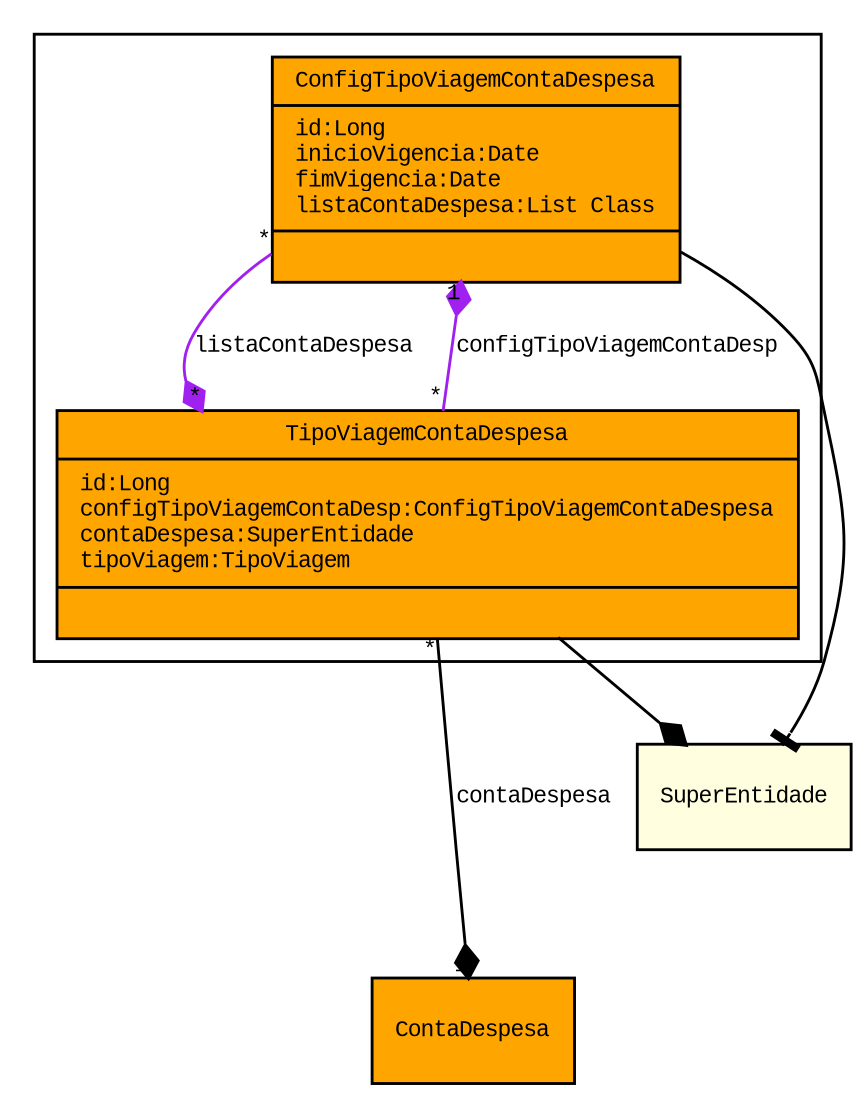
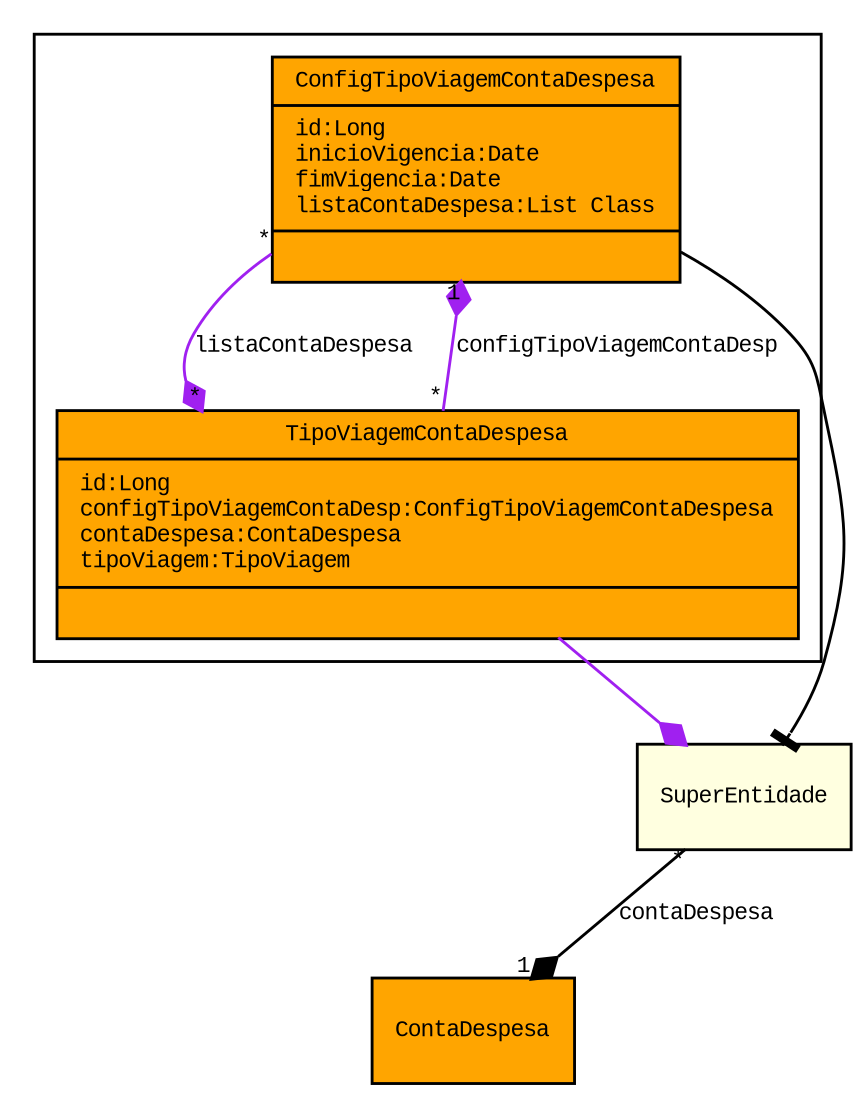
  digraph {
    fontname="Liberation Mono"
    fontsize=8
    node [fillcolor=orange fontname="Liberation Mono" fontsize=8 shape=record style=filled]
    edge [arrowhead=diamond color=black fontname="Liberation Mono" fontsize=8 taillabel="*"]
    n1 [label="{ConfigTipoViagemContaDespesa|id:Long\linicioVigencia:Date\lfimVigencia:Date\llistaContaDespesa:List Class\l|\l}"]
-   n2 [label="{TipoViagemContaDespesa|id:Long\lconfigTipoViagemContaDesp:ConfigTipoViagemContaDespesa\lcontaDespesa:SuperEntidade\ltipoViagem:TipoViagem\l|\l}"]
+   n2 [label="{TipoViagemContaDespesa|id:Long\lconfigTipoViagemContaDesp:ConfigTipoViagemContaDespesa\lcontaDespesa:ContaDespesa\ltipoViagem:TipoViagem\l|\l}"]
    SuperEntidade [fillcolor=lightyellow]
    ContaDespesa
    subgraph cluster_1 {
      n1
      n2
    }
    n1 -> n2 [color=purple headlabel="*" label=listaContaDespesa]
    n1 -> SuperEntidade [arrowhead=tee taillabel=""]
    n2 -> n1 [color=purple headlabel=1 label=configTipoViagemContaDesp]
-   n2 -> SuperEntidade [taillabel=""]
-   n2 -> ContaDespesa [headlabel=1 label=contaDespesa]
+   n2 -> SuperEntidade [color=purple taillabel=""]
+   SuperEntidade -> ContaDespesa [headlabel=1 label=contaDespesa]
  }
